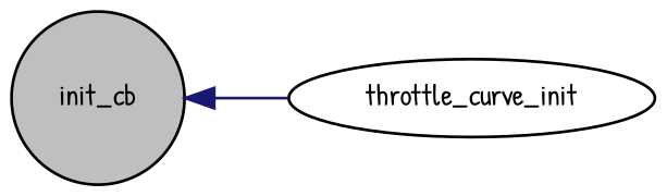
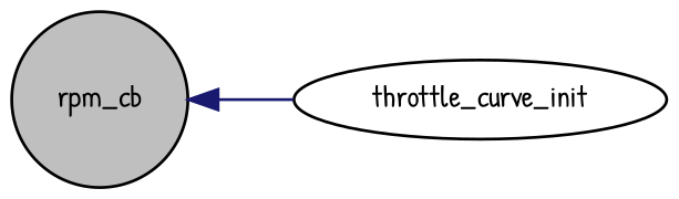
  digraph {
    rankdir=LR
    fontname="Patrick Hand"
    node [color=black fontname="Patrick Hand" fontsize=10 style=filled]
-   n1 [fillcolor=grey75 fontcolor=black height=0.2 label=init_cb shape=circle width=0.4]
+   n1 [fillcolor=grey75 fontcolor=black height=0.2 label=rpm_cb shape=circle width=0.4]
    n2 [fillcolor=white height=0.2 label=throttle_curve_init shape=ellipse width=0.4]
    n1 -> n2 [color=midnightblue dir=back fontname="Patrick Hand" fontsize=10 labelfontname=FreeSans labelfontsize=10 style=solid]
  }
